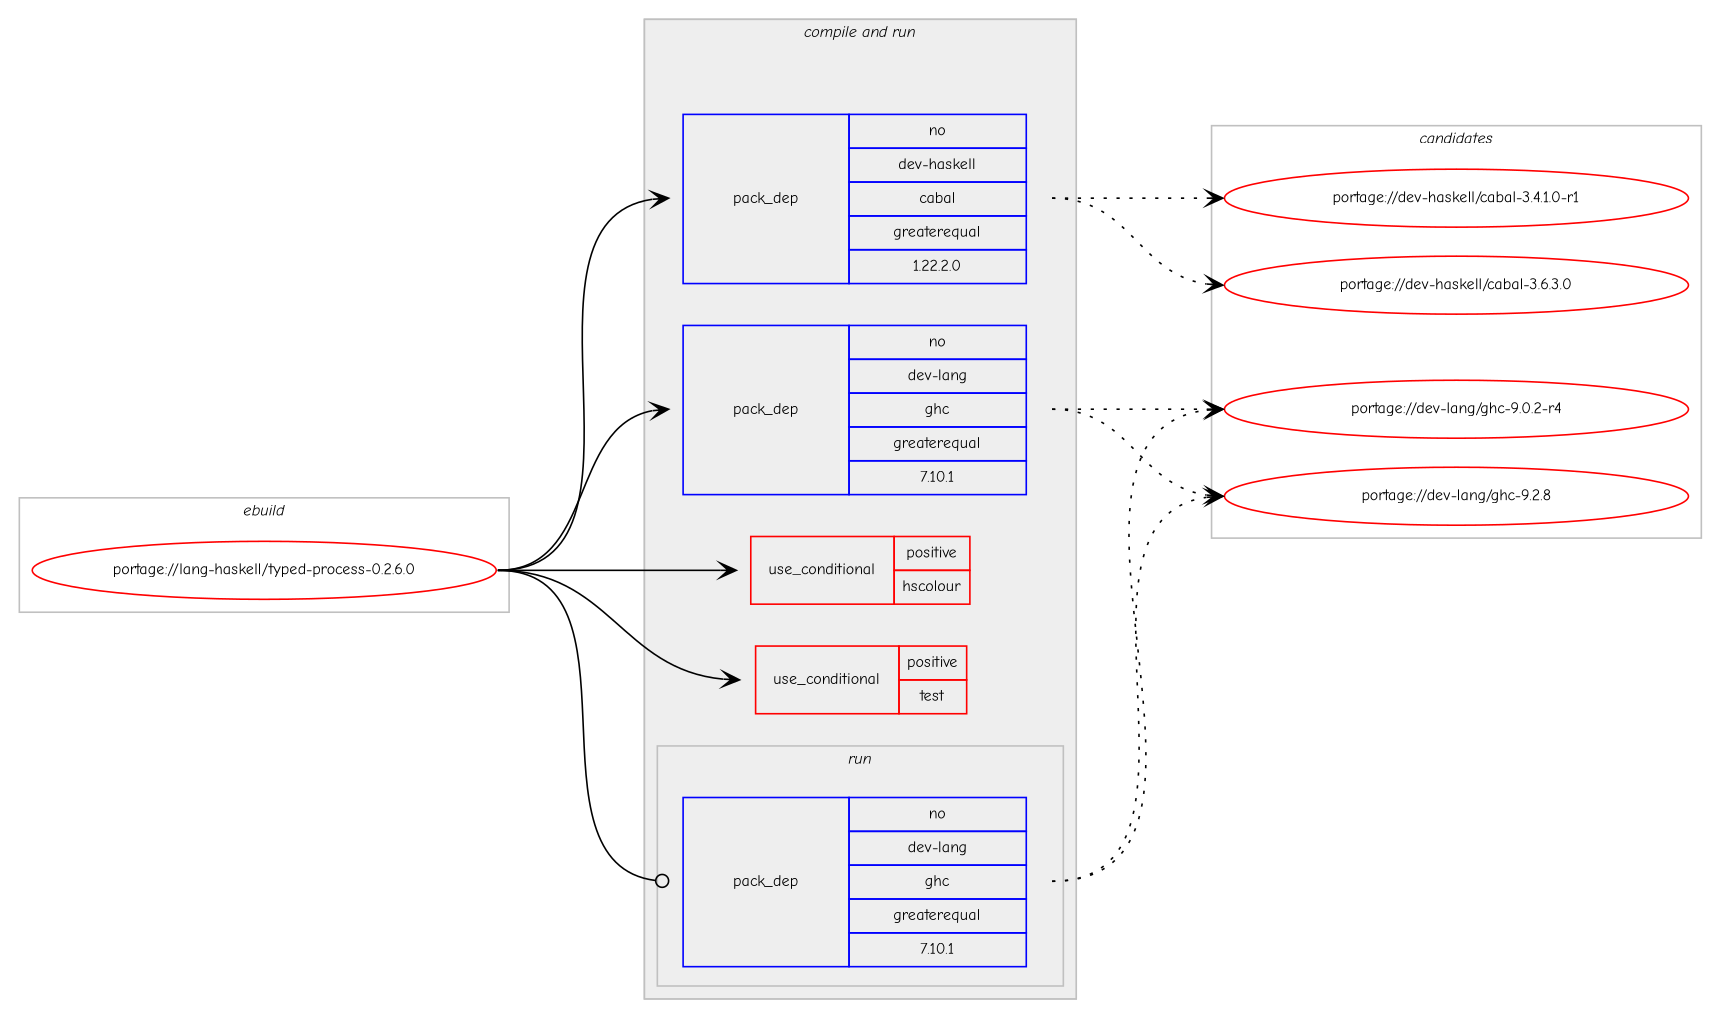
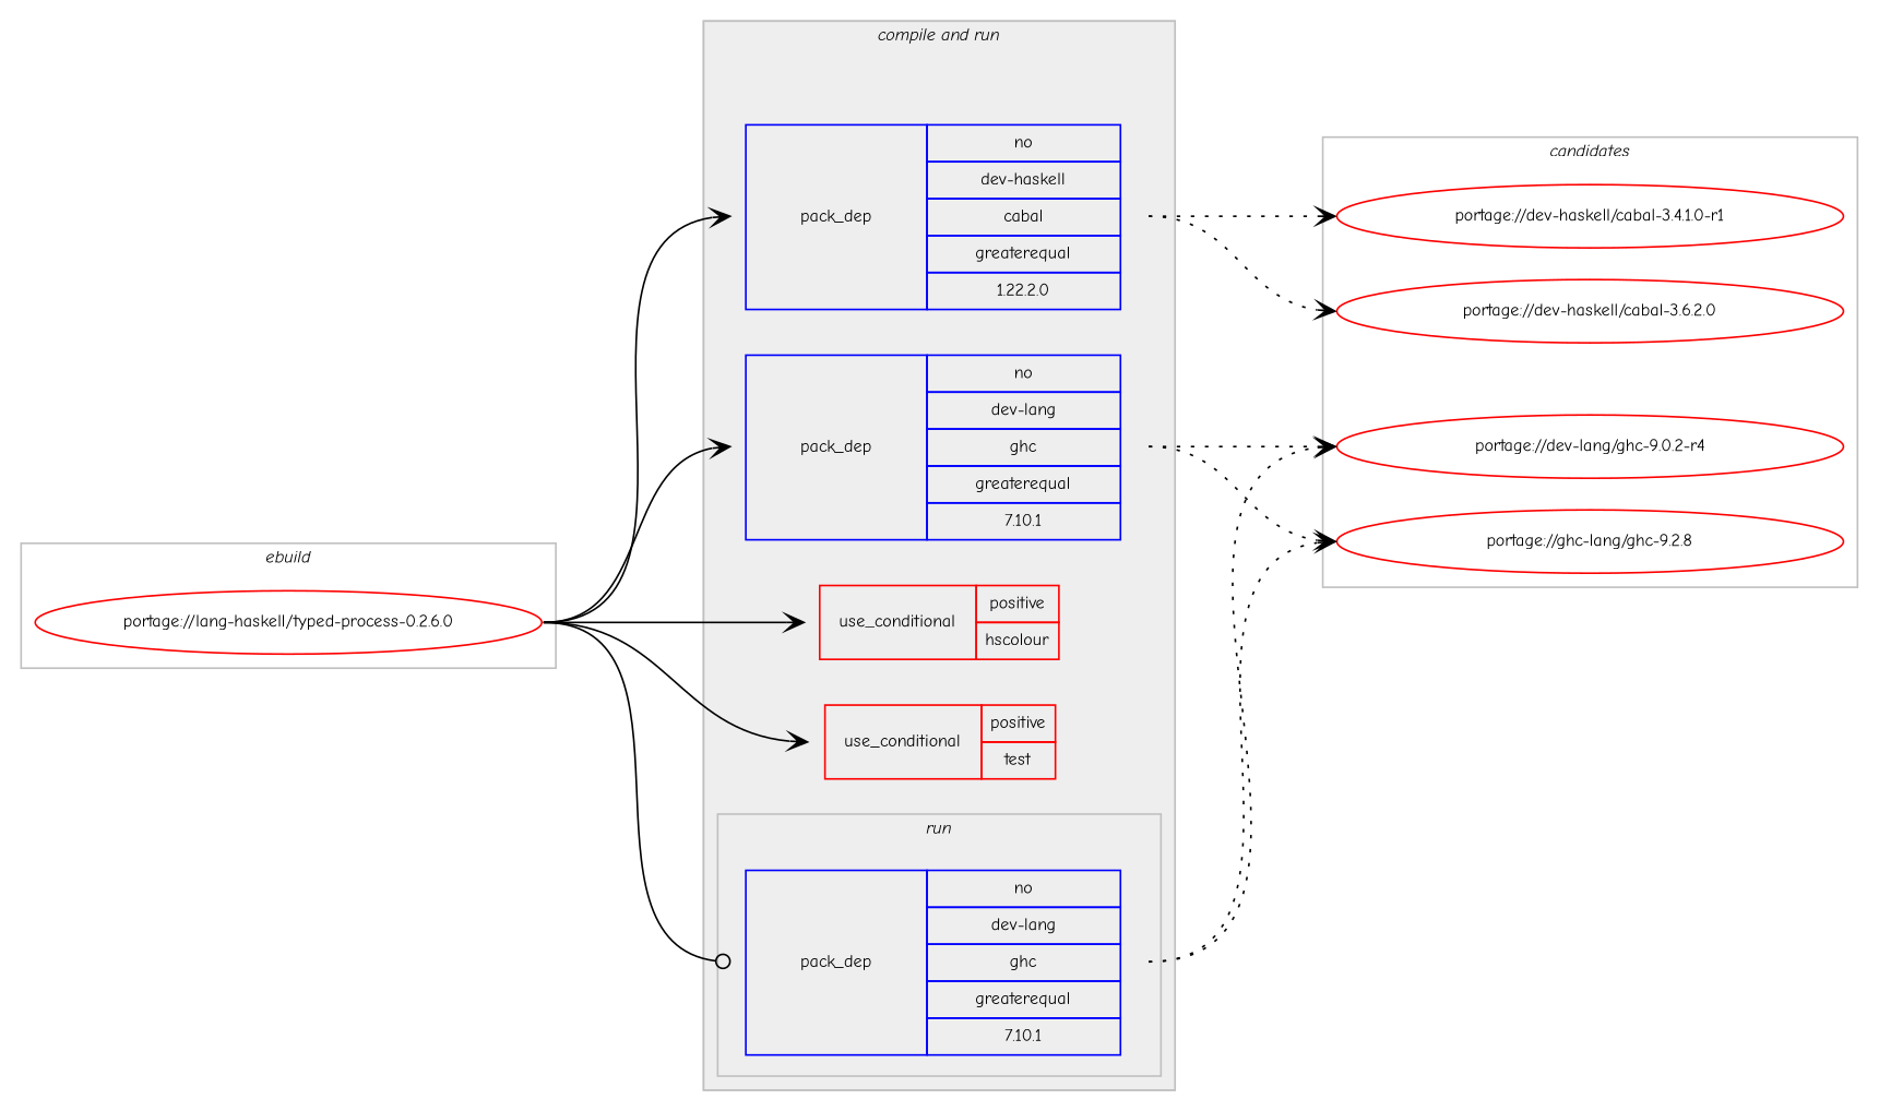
  digraph {
    compound=true
    concentrate=true
    fontname="Comic Neue"
    fontsize=10
    newrank=true
    rankdir=LR
    ranksep=1.5
    node [color=red fontname="Comic Neue" fontsize=10]
    edge [arrowhead=vee fontname="Comic Neue" headport=w style=dotted tailport=e weight=100]
    n1 [label="portage://lang-haskell/typed-process-0.2.6.0" width=4]
    n2 [label=<<TABLE BORDER="0" CELLBORDER="1" CELLSPACING="0" CELLPADDING="4"><TR><TD ROWSPAN="3" CELLPADDING="10">use_conditional</TD></TR><TR><TD>positive</TD></TR><TR><TD>hscolour</TD></TR></TABLE>> shape=none]
    n3 [label=<<TABLE BORDER="0" CELLBORDER="1" CELLSPACING="0" CELLPADDING="4"><TR><TD ROWSPAN="3" CELLPADDING="10">use_conditional</TD></TR><TR><TD>positive</TD></TR><TR><TD>test</TD></TR></TABLE>> shape=none]
    n4 [color=blue label=<<TABLE BORDER="0" CELLBORDER="1" CELLSPACING="0" CELLPADDING="4" WIDTH="220"><TR><TD ROWSPAN="6" CELLPADDING="30">pack_dep</TD></TR><TR><TD WIDTH="110">no</TD></TR><TR><TD>dev-haskell</TD></TR><TR><TD>cabal</TD></TR><TR><TD>greaterequal</TD></TR><TR><TD>1.22.2.0</TD></TR></TABLE>> shape=none]
    n5 [color=blue label=<<TABLE BORDER="0" CELLBORDER="1" CELLSPACING="0" CELLPADDING="4" WIDTH="220"><TR><TD ROWSPAN="6" CELLPADDING="30">pack_dep</TD></TR><TR><TD WIDTH="110">no</TD></TR><TR><TD>dev-lang</TD></TR><TR><TD>ghc</TD></TR><TR><TD>greaterequal</TD></TR><TR><TD>7.10.1</TD></TR></TABLE>> shape=none]
    n6 [color=blue label=<<TABLE BORDER="0" CELLBORDER="1" CELLSPACING="0" CELLPADDING="4" WIDTH="220"><TR><TD ROWSPAN="6" CELLPADDING="30">pack_dep</TD></TR><TR><TD WIDTH="110">no</TD></TR><TR><TD>dev-lang</TD></TR><TR><TD>ghc</TD></TR><TR><TD>greaterequal</TD></TR><TR><TD>7.10.1</TD></TR></TABLE>> shape=none]
    n7 [label="portage://dev-haskell/cabal-3.4.1.0-r1" width=4]
-   n8 [label="portage://dev-haskell/cabal-3.6.3.0" width=4]
+   n8 [label="portage://dev-haskell/cabal-3.6.2.0" width=4]
    n9 [label="portage://dev-lang/ghc-9.0.2-r4" width=4]
-   n10 [label="portage://dev-lang/ghc-9.2.8" width=4]
+   n10 [label="portage://ghc-lang/ghc-9.2.8" width=4]
    subgraph cluster_1 {
      color=gray
      label=<<i>ebuild</i>>
      rank=same
      n1
    }
    subgraph cluster_2 {
      color=gray
      label=<<i>dependencies</i>>
      subgraph cluster_3 {
        color=gray
        fillcolor="#eeeeee"
        label=<<i>compile</i>>
        style=filled
        subgraph sub_4 {
          color=gray
          fillcolor="#eeeeee"
          label=<<i>compile</i>>
          style=filled
          n2
        }
        subgraph sub_5 {
          color=gray
          fillcolor="#eeeeee"
          label=<<i>compile</i>>
          style=filled
          n3
        }
        subgraph sub_6 {
          color=gray
          fillcolor="#eeeeee"
          label=<<i>compile</i>>
          style=filled
          n4
        }
        subgraph sub_7 {
          color=gray
          fillcolor="#eeeeee"
          label=<<i>compile</i>>
          style=filled
          n5
        }
      }
      subgraph cluster_8 {
        color=gray
        fillcolor="#eeeeee"
        label=<<i>compile and run</i>>
        style=filled
      }
      subgraph cluster_9 {
        color=gray
        fillcolor="#eeeeee"
        label=<<i>run</i>>
        style=filled
        subgraph sub_10 {
          color=gray
          fillcolor="#eeeeee"
          label=<<i>run</i>>
          style=filled
          n6
        }
      }
    }
    subgraph cluster_11 {
      color=gray
      label=<<i>candidates</i>>
      rank=same
      subgraph sub_12 {
        color=black
        label=<<i>candidates</i>>
        nodesep=1
        rank=same
        n7
        n8
      }
      subgraph sub_13 {
        color=black
        label=<<i>candidates</i>>
        nodesep=1
        rank=same
        n9
        n10
      }
      subgraph sub_14 {
        color=black
        label=<<i>candidates</i>>
        nodesep=1
        rank=same
        n9
        n10
      }
    }
    n1 -> n2 [style=solid weight=20]
    n1 -> n3 [style=solid weight=20]
    n1 -> n4 [style=solid weight=20]
    n1 -> n5 [style=solid weight=20]
    n1 -> n6 [arrowhead=odot style=solid weight=20]
    n4 -> n7
    n4 -> n8
    n5 -> n9
    n5 -> n10
    n6 -> n9
    n6 -> n10
  }
